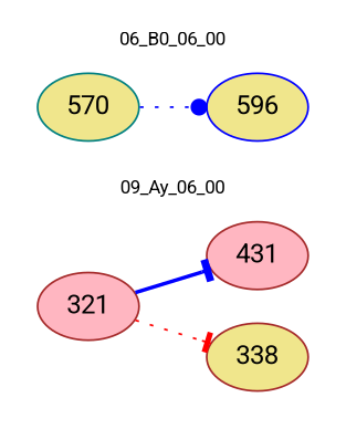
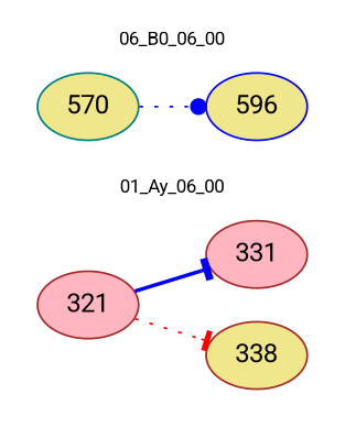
  digraph {
    fontname=Roboto
    rankdir=LR
    node [color=brown fillcolor=khaki fontname=Roboto style=filled]
    edge [arrowhead=tee color=blue fontname=Roboto style=dotted]
    n1 [fillcolor=lightpink label=321]
    n2 [label=338]
-   n3 [fillcolor=lightpink label=431]
+   n3 [fillcolor=lightpink label=331]
    n4 [color=teal label=570]
    n5 [color=blue label=596]
    subgraph cluster_1 {
      color=white
      fontsize=10
-     label="09_Ay_06_00"
+     label="01_Ay_06_00"
      n1
      n2
      n3
    }
    subgraph cluster_2 {
      color=white
      fontsize=10
      label="06_B0_06_00"
      n4
      n5
    }
    n1 -> n2 [color=red]
    n1 -> n3 [style=bold]
    n4 -> n5 [arrowhead=dot]
  }
